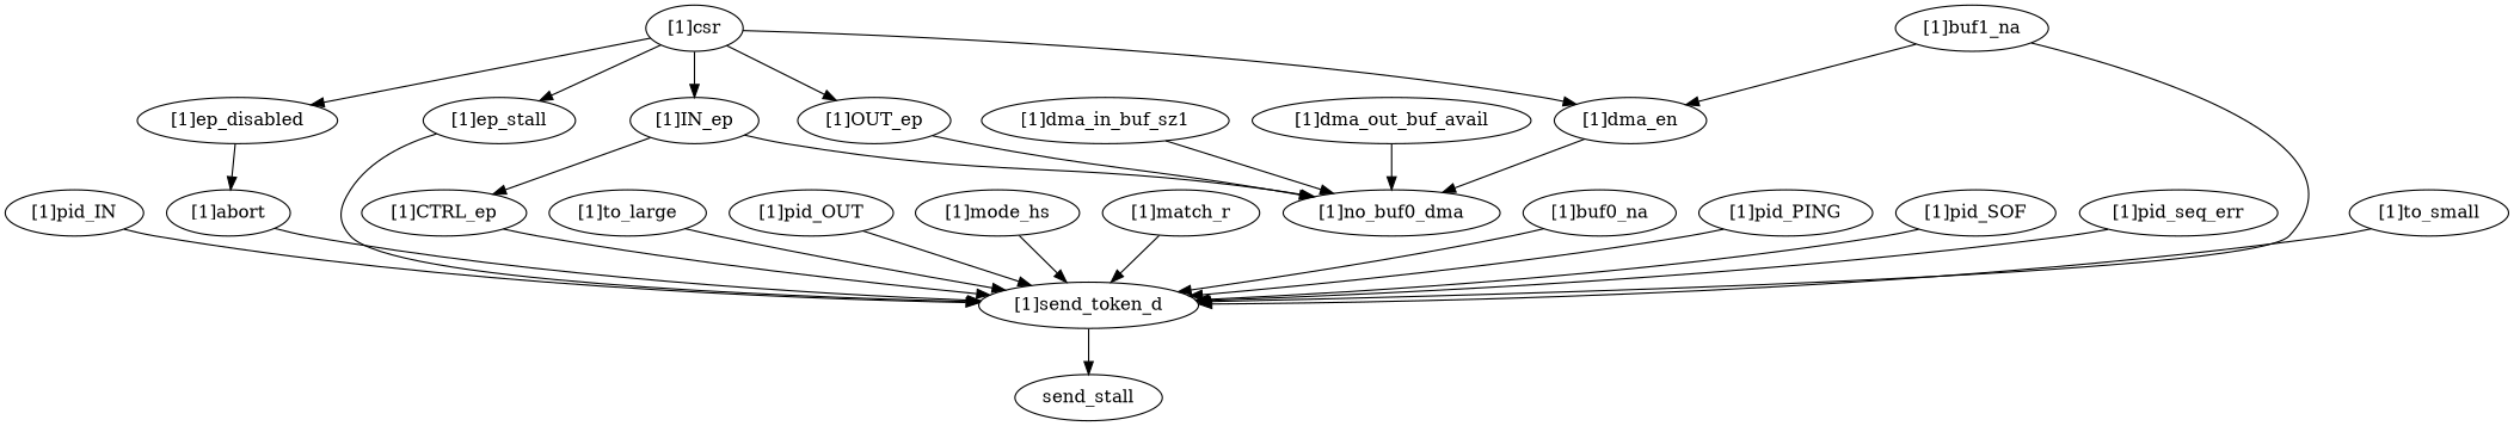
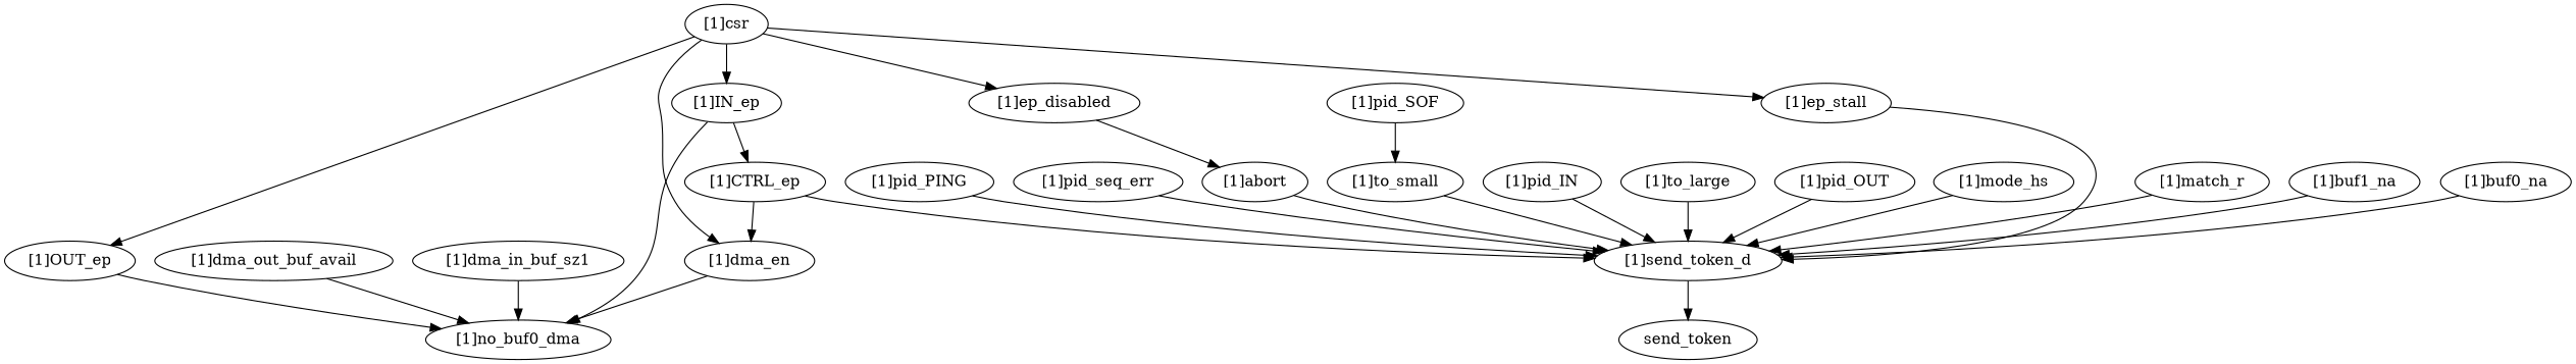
  strict digraph {
    node [complexity=11 importance=0.0720869521312 rank=0.00424040894889]
    "[1]no_buf0_dma" [importance=0.0673292875752 rank=0.00612084432502]
    "[1]dma_out_buf_avail" [complexity=17]
    "[1]send_token_d" [complexity=2 importance=0.0283838042928 rank=0.0141919021464]
-   send_token [complexity=0 importance=0.0126336887579 rank=0.0 label=send_stall]
+   send_token [complexity=0 importance=0.0126336887579 rank=0.0]
    "[1]dma_in_buf_sz1" [complexity=17]
    "[1]to_small" [complexity=4 importance=0.0928563006818 rank=0.0232140751705]
    "[1]pid_IN" [importance=0.0615252731417 rank=0.00559320664924]
    "[1]dma_en" [complexity=17 importance=0.0721796914899 rank=0.00424586420529]
    "[1]ep_disabled" [complexity=5 importance=0.089931519694 rank=0.0179863039388]
    "[1]abort" [complexity=3 importance=0.0953513287458 rank=0.0317837762486]
    "[1]csr" [complexity=22 importance=0.0817174628614 rank=0.00371443013006]
    "[1]OUT_ep" [complexity=17 importance=0.0721093943907 rank=0.0042417290818]
    "[1]IN_ep" [complexity=17 importance=0.0721093943907 rank=0.0042417290818]
    "[1]ep_stall" [complexity=3 importance=0.089931519694 rank=0.0299771732313]
    "[1]CTRL_ep" [complexity=20 importance=0.0769597983054 rank=0.00384798991527]
    "[1]to_large" [complexity=4 importance=0.0928563006818 rank=0.0232140751705]
    "[1]pid_OUT" [importance=0.0615252731417 rank=0.00559320664924]
    "[1]mode_hs" [complexity=4 importance=0.0331414688488 rank=0.00828536721221]
    "[1]match_r" [complexity=5 importance=0.0903848533356 rank=0.0180769706671]
    "[1]buf1_na" [importance=0.120010970081 rank=0.0109100881892]
    "[1]buf0_na" [importance=0.119640918674 rank=0.0108764471521]
    "[1]pid_PING" [complexity=4 importance=0.0331414688488 rank=0.00828536721221]
    "[1]pid_SOF" [complexity=5 importance=0.0899090774345 rank=0.0179818154869]
    "[1]pid_seq_err" [complexity=3 importance=0.0955946074135 rank=0.0318648691378]
    "[1]dma_out_buf_avail" -> "[1]no_buf0_dma"
    "[1]send_token_d" -> send_token
    "[1]dma_in_buf_sz1" -> "[1]no_buf0_dma"
    "[1]to_small" -> "[1]send_token_d"
    "[1]pid_IN" -> "[1]send_token_d"
    "[1]dma_en" -> "[1]no_buf0_dma"
    "[1]ep_disabled" -> "[1]abort"
    "[1]abort" -> "[1]send_token_d"
    "[1]csr" -> "[1]dma_en"
    "[1]csr" -> "[1]ep_disabled"
    "[1]csr" -> "[1]OUT_ep"
    "[1]csr" -> "[1]IN_ep"
    "[1]csr" -> "[1]ep_stall"
    "[1]OUT_ep" -> "[1]no_buf0_dma"
    "[1]IN_ep" -> "[1]no_buf0_dma"
    "[1]IN_ep" -> "[1]CTRL_ep"
    "[1]ep_stall" -> "[1]send_token_d"
    "[1]CTRL_ep" -> "[1]send_token_d"
-   "[1]buf1_na" -> "[1]dma_en"
+   "[1]CTRL_ep" -> "[1]dma_en"
    "[1]to_large" -> "[1]send_token_d"
    "[1]pid_OUT" -> "[1]send_token_d"
    "[1]mode_hs" -> "[1]send_token_d"
    "[1]match_r" -> "[1]send_token_d"
    "[1]buf1_na" -> "[1]send_token_d"
    "[1]buf0_na" -> "[1]send_token_d"
    "[1]pid_PING" -> "[1]send_token_d"
-   "[1]pid_SOF" -> "[1]send_token_d"
+   "[1]pid_SOF" -> "[1]to_small"
    "[1]pid_seq_err" -> "[1]send_token_d"
  }
